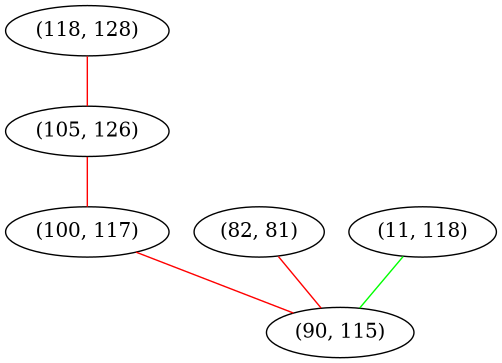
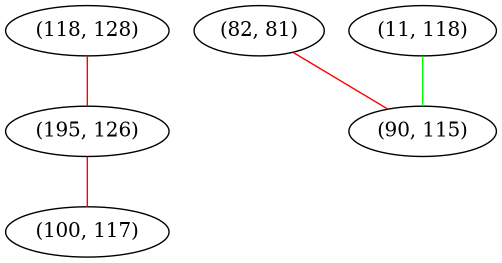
  graph {
    fontname="DejaVu Serif"
    node [fontname="DejaVu Serif"]
    edge [color=red fontname="DejaVu Serif" weight=1]
    n1 [label="(118, 128)"]
-   "(105, 126)"
+   "(105, 126)" [label="(195, 126)"]
    "(100, 117)"
    "(82, 81)"
    "(90, 115)"
    "(11, 118)"
    n1 -- "(105, 126)"
    "(105, 126)" -- "(100, 117)"
-   "(100, 117)" -- "(90, 115)"
    "(82, 81)" -- "(90, 115)"
    "(11, 118)" -- "(90, 115)" [color=green weight=2]
  }
